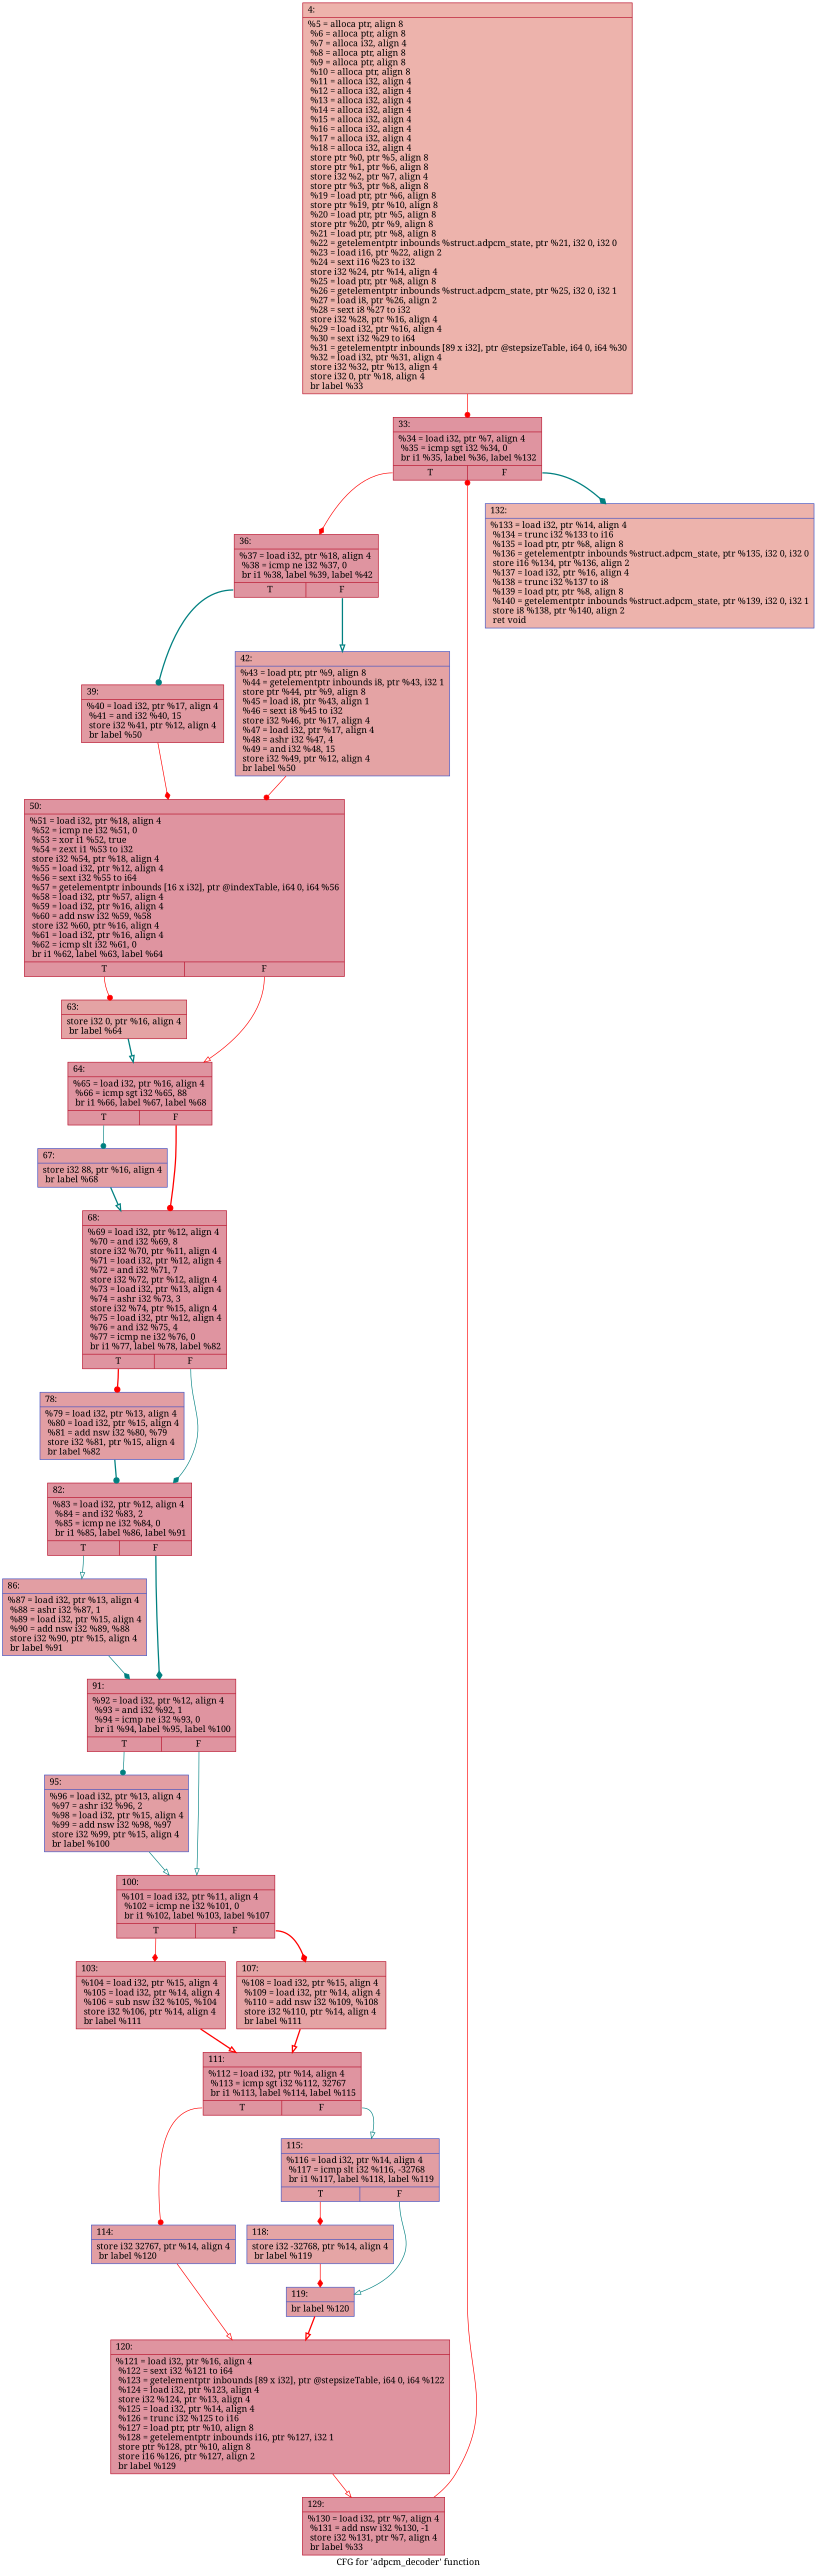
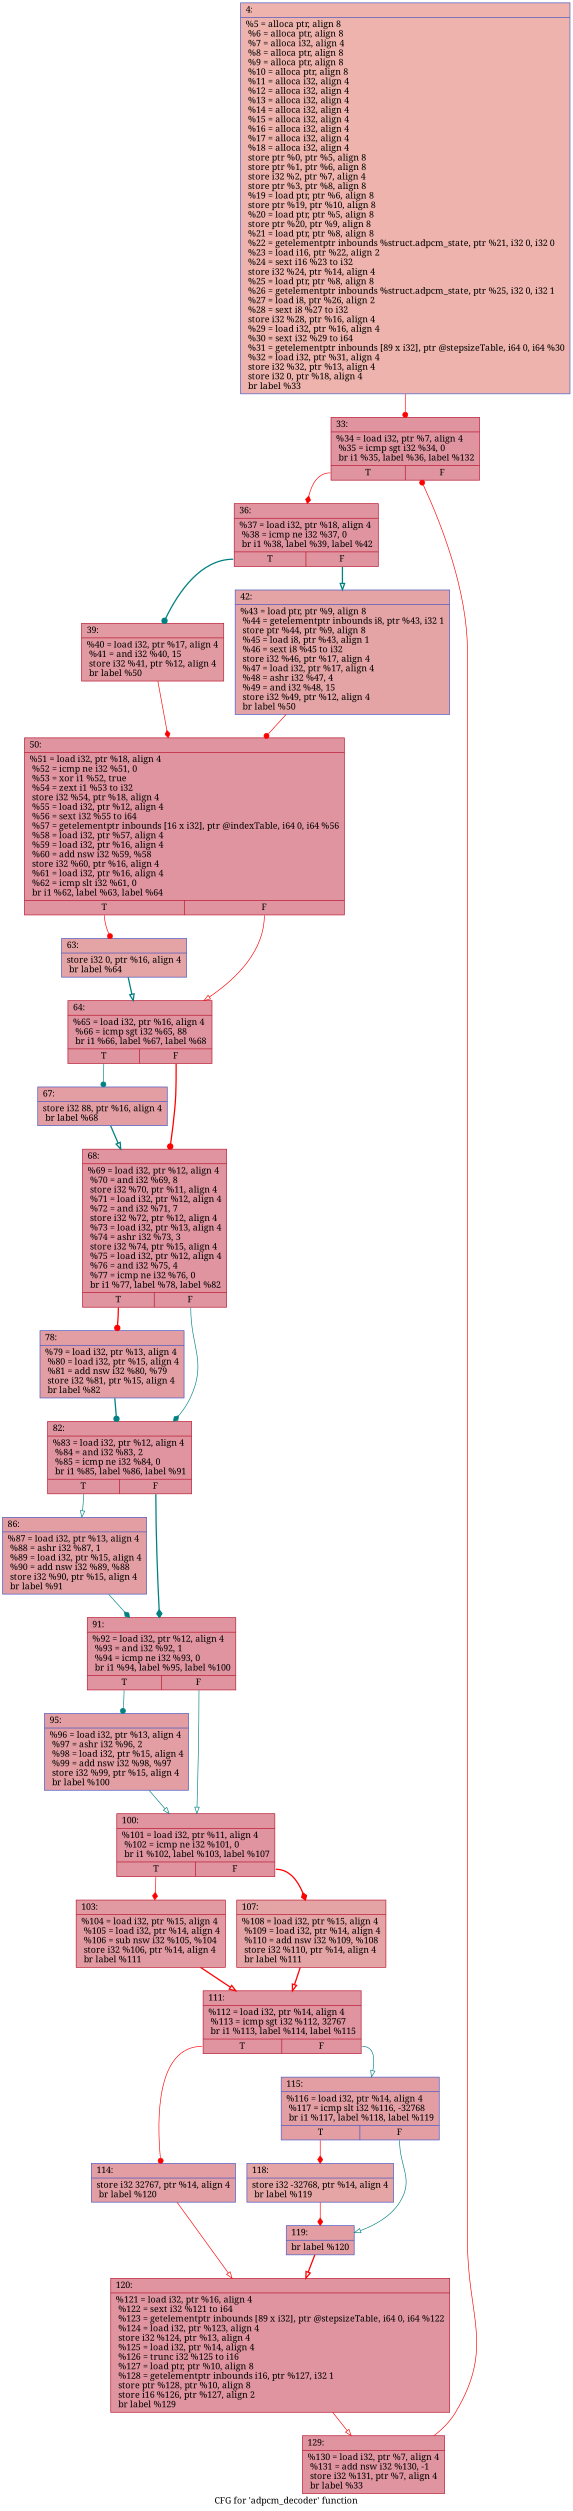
  digraph {
    fontname="Noto Serif"
    label="CFG for 'adpcm_decoder' function"
    node [color="#b70d28ff" fillcolor="#b70d2870" fontname="Noto Serif" shape=record style=filled]
    edge [arrowhead=onormal color=red fontname="Noto Serif" style=solid]
-   n1 [fillcolor="#d6524470" label="{4:\l|  %5 = alloca ptr, align 8\l  %6 = alloca ptr, align 8\l  %7 = alloca i32, align 4\l  %8 = alloca ptr, align 8\l  %9 = alloca ptr, align 8\l  %10 = alloca ptr, align 8\l  %11 = alloca i32, align 4\l  %12 = alloca i32, align 4\l  %13 = alloca i32, align 4\l  %14 = alloca i32, align 4\l  %15 = alloca i32, align 4\l  %16 = alloca i32, align 4\l  %17 = alloca i32, align 4\l  %18 = alloca i32, align 4\l  store ptr %0, ptr %5, align 8\l  store ptr %1, ptr %6, align 8\l  store i32 %2, ptr %7, align 4\l  store ptr %3, ptr %8, align 8\l  %19 = load ptr, ptr %6, align 8\l  store ptr %19, ptr %10, align 8\l  %20 = load ptr, ptr %5, align 8\l  store ptr %20, ptr %9, align 8\l  %21 = load ptr, ptr %8, align 8\l  %22 = getelementptr inbounds %struct.adpcm_state, ptr %21, i32 0, i32 0\l  %23 = load i16, ptr %22, align 2\l  %24 = sext i16 %23 to i32\l  store i32 %24, ptr %14, align 4\l  %25 = load ptr, ptr %8, align 8\l  %26 = getelementptr inbounds %struct.adpcm_state, ptr %25, i32 0, i32 1\l  %27 = load i8, ptr %26, align 2\l  %28 = sext i8 %27 to i32\l  store i32 %28, ptr %16, align 4\l  %29 = load i32, ptr %16, align 4\l  %30 = sext i32 %29 to i64\l  %31 = getelementptr inbounds [89 x i32], ptr @stepsizeTable, i64 0, i64 %30\l  %32 = load i32, ptr %31, align 4\l  store i32 %32, ptr %13, align 4\l  store i32 0, ptr %18, align 4\l  br label %33\l}"]
+   n1 [color="#3d50c3ff" fillcolor="#d6524470" label="{4:\l|  %5 = alloca ptr, align 8\l  %6 = alloca ptr, align 8\l  %7 = alloca i32, align 4\l  %8 = alloca ptr, align 8\l  %9 = alloca ptr, align 8\l  %10 = alloca ptr, align 8\l  %11 = alloca i32, align 4\l  %12 = alloca i32, align 4\l  %13 = alloca i32, align 4\l  %14 = alloca i32, align 4\l  %15 = alloca i32, align 4\l  %16 = alloca i32, align 4\l  %17 = alloca i32, align 4\l  %18 = alloca i32, align 4\l  store ptr %0, ptr %5, align 8\l  store ptr %1, ptr %6, align 8\l  store i32 %2, ptr %7, align 4\l  store ptr %3, ptr %8, align 8\l  %19 = load ptr, ptr %6, align 8\l  store ptr %19, ptr %10, align 8\l  %20 = load ptr, ptr %5, align 8\l  store ptr %20, ptr %9, align 8\l  %21 = load ptr, ptr %8, align 8\l  %22 = getelementptr inbounds %struct.adpcm_state, ptr %21, i32 0, i32 0\l  %23 = load i16, ptr %22, align 2\l  %24 = sext i16 %23 to i32\l  store i32 %24, ptr %14, align 4\l  %25 = load ptr, ptr %8, align 8\l  %26 = getelementptr inbounds %struct.adpcm_state, ptr %25, i32 0, i32 1\l  %27 = load i8, ptr %26, align 2\l  %28 = sext i8 %27 to i32\l  store i32 %28, ptr %16, align 4\l  %29 = load i32, ptr %16, align 4\l  %30 = sext i32 %29 to i64\l  %31 = getelementptr inbounds [89 x i32], ptr @stepsizeTable, i64 0, i64 %30\l  %32 = load i32, ptr %31, align 4\l  store i32 %32, ptr %13, align 4\l  store i32 0, ptr %18, align 4\l  br label %33\l}"]
    n2 [label="{33:\l|  %34 = load i32, ptr %7, align 4\l  %35 = icmp sgt i32 %34, 0\l  br i1 %35, label %36, label %132\l|{<s0>T|<s1>F}}"]
    n3 [label="{36:\l|  %37 = load i32, ptr %18, align 4\l  %38 = icmp ne i32 %37, 0\l  br i1 %38, label %39, label %42\l|{<s0>T|<s1>F}}"]
-   n4 [color="#3d50c3ff" fillcolor="#d6524470" label="{132:\l|  %133 = load i32, ptr %14, align 4\l  %134 = trunc i32 %133 to i16\l  %135 = load ptr, ptr %8, align 8\l  %136 = getelementptr inbounds %struct.adpcm_state, ptr %135, i32 0, i32 0\l  store i16 %134, ptr %136, align 2\l  %137 = load i32, ptr %16, align 4\l  %138 = trunc i32 %137 to i8\l  %139 = load ptr, ptr %8, align 8\l  %140 = getelementptr inbounds %struct.adpcm_state, ptr %139, i32 0, i32 1\l  store i8 %138, ptr %140, align 2\l  ret void\l}"]
    n5 [fillcolor="#bb1b2c70" label="{39:\l|  %40 = load i32, ptr %17, align 4\l  %41 = and i32 %40, 15\l  store i32 %41, ptr %12, align 4\l  br label %50\l}"]
    n6 [color="#3d50c3ff" fillcolor="#c32e3170" label="{42:\l|  %43 = load ptr, ptr %9, align 8\l  %44 = getelementptr inbounds i8, ptr %43, i32 1\l  store ptr %44, ptr %9, align 8\l  %45 = load i8, ptr %43, align 1\l  %46 = sext i8 %45 to i32\l  store i32 %46, ptr %17, align 4\l  %47 = load i32, ptr %17, align 4\l  %48 = ashr i32 %47, 4\l  %49 = and i32 %48, 15\l  store i32 %49, ptr %12, align 4\l  br label %50\l}"]
    n7 [label="{50:\l|  %51 = load i32, ptr %18, align 4\l  %52 = icmp ne i32 %51, 0\l  %53 = xor i1 %52, true\l  %54 = zext i1 %53 to i32\l  store i32 %54, ptr %18, align 4\l  %55 = load i32, ptr %12, align 4\l  %56 = sext i32 %55 to i64\l  %57 = getelementptr inbounds [16 x i32], ptr @indexTable, i64 0, i64 %56\l  %58 = load i32, ptr %57, align 4\l  %59 = load i32, ptr %16, align 4\l  %60 = add nsw i32 %59, %58\l  store i32 %60, ptr %16, align 4\l  %61 = load i32, ptr %16, align 4\l  %62 = icmp slt i32 %61, 0\l  br i1 %62, label %63, label %64\l|{<s0>T|<s1>F}}"]
-   n8 [fillcolor="#c32e3170" label="{63:\l|  store i32 0, ptr %16, align 4\l  br label %64\l}"]
+   n8 [color="#3d50c3ff" fillcolor="#c32e3170" label="{63:\l|  store i32 0, ptr %16, align 4\l  br label %64\l}"]
    n9 [label="{64:\l|  %65 = load i32, ptr %16, align 4\l  %66 = icmp sgt i32 %65, 88\l  br i1 %66, label %67, label %68\l|{<s0>T|<s1>F}}"]
    n10 [color="#3d50c3ff" fillcolor="#be242e70" label="{67:\l|  store i32 88, ptr %16, align 4\l  br label %68\l}"]
    n11 [label="{68:\l|  %69 = load i32, ptr %12, align 4\l  %70 = and i32 %69, 8\l  store i32 %70, ptr %11, align 4\l  %71 = load i32, ptr %12, align 4\l  %72 = and i32 %71, 7\l  store i32 %72, ptr %12, align 4\l  %73 = load i32, ptr %13, align 4\l  %74 = ashr i32 %73, 3\l  store i32 %74, ptr %15, align 4\l  %75 = load i32, ptr %12, align 4\l  %76 = and i32 %75, 4\l  %77 = icmp ne i32 %76, 0\l  br i1 %77, label %78, label %82\l|{<s0>T|<s1>F}}"]
    n12 [color="#3d50c3ff" fillcolor="#be242e70" label="{78:\l|  %79 = load i32, ptr %13, align 4\l  %80 = load i32, ptr %15, align 4\l  %81 = add nsw i32 %80, %79\l  store i32 %81, ptr %15, align 4\l  br label %82\l}"]
    n13 [label="{82:\l|  %83 = load i32, ptr %12, align 4\l  %84 = and i32 %83, 2\l  %85 = icmp ne i32 %84, 0\l  br i1 %85, label %86, label %91\l|{<s0>T|<s1>F}}"]
    n14 [color="#3d50c3ff" fillcolor="#be242e70" label="{86:\l|  %87 = load i32, ptr %13, align 4\l  %88 = ashr i32 %87, 1\l  %89 = load i32, ptr %15, align 4\l  %90 = add nsw i32 %89, %88\l  store i32 %90, ptr %15, align 4\l  br label %91\l}"]
    n15 [label="{91:\l|  %92 = load i32, ptr %12, align 4\l  %93 = and i32 %92, 1\l  %94 = icmp ne i32 %93, 0\l  br i1 %94, label %95, label %100\l|{<s0>T|<s1>F}}"]
    n16 [color="#3d50c3ff" fillcolor="#be242e70" label="{95:\l|  %96 = load i32, ptr %13, align 4\l  %97 = ashr i32 %96, 2\l  %98 = load i32, ptr %15, align 4\l  %99 = add nsw i32 %98, %97\l  store i32 %99, ptr %15, align 4\l  br label %100\l}"]
    n17 [label="{100:\l|  %101 = load i32, ptr %11, align 4\l  %102 = icmp ne i32 %101, 0\l  br i1 %102, label %103, label %107\l|{<s0>T|<s1>F}}"]
    n18 [fillcolor="#bb1b2c70" label="{103:\l|  %104 = load i32, ptr %15, align 4\l  %105 = load i32, ptr %14, align 4\l  %106 = sub nsw i32 %105, %104\l  store i32 %106, ptr %14, align 4\l  br label %111\l}"]
    n19 [fillcolor="#c32e3170" label="{107:\l|  %108 = load i32, ptr %15, align 4\l  %109 = load i32, ptr %14, align 4\l  %110 = add nsw i32 %109, %108\l  store i32 %110, ptr %14, align 4\l  br label %111\l}"]
    n20 [label="{111:\l|  %112 = load i32, ptr %14, align 4\l  %113 = icmp sgt i32 %112, 32767\l  br i1 %113, label %114, label %115\l|{<s0>T|<s1>F}}"]
    n21 [color="#3d50c3ff" fillcolor="#be242e70" label="{114:\l|  store i32 32767, ptr %14, align 4\l  br label %120\l}"]
    n22 [color="#3d50c3ff" fillcolor="#be242e70" label="{115:\l|  %116 = load i32, ptr %14, align 4\l  %117 = icmp slt i32 %116, -32768\l  br i1 %117, label %118, label %119\l|{<s0>T|<s1>F}}"]
    n23 [label="{120:\l|  %121 = load i32, ptr %16, align 4\l  %122 = sext i32 %121 to i64\l  %123 = getelementptr inbounds [89 x i32], ptr @stepsizeTable, i64 0, i64 %122\l  %124 = load i32, ptr %123, align 4\l  store i32 %124, ptr %13, align 4\l  %125 = load i32, ptr %14, align 4\l  %126 = trunc i32 %125 to i16\l  %127 = load ptr, ptr %10, align 8\l  %128 = getelementptr inbounds i16, ptr %127, i32 1\l  store ptr %128, ptr %10, align 8\l  store i16 %126, ptr %127, align 2\l  br label %129\l}"]
    n24 [color="#3d50c3ff" fillcolor="#c5333470" label="{118:\l|  store i32 -32768, ptr %14, align 4\l  br label %119\l}"]
    n25 [color="#3d50c3ff" fillcolor="#be242e70" label="{119:\l|  br label %120\l}"]
    n26 [label="{129:\l|  %130 = load i32, ptr %7, align 4\l  %131 = add nsw i32 %130, -1\l  store i32 %131, ptr %7, align 4\l  br label %33\l}"]
    n1 -> n2 [arrowhead=dot]
    n2 -> n3 [arrowhead=diamond tailport=s0]
-   n2 -> n4 [arrowhead=diamond color=teal style=bold tailport=s1]
    n3 -> n5 [arrowhead=dot color=teal style=bold tailport=s0]
    n3 -> n6 [color=teal style=bold tailport=s1]
    n5 -> n7 [arrowhead=diamond]
    n6 -> n7 [arrowhead=dot]
    n7 -> n8 [arrowhead=dot tailport=s0]
    n7 -> n9 [tailport=s1]
    n8 -> n9 [color=teal style=bold]
    n9 -> n10 [arrowhead=dot color=teal tailport=s0]
    n9 -> n11 [arrowhead=dot style=bold tailport=s1]
    n10 -> n11 [color=teal style=bold]
    n11 -> n12 [arrowhead=dot style=bold tailport=s0]
    n11 -> n13 [arrowhead=diamond color=teal tailport=s1]
    n12 -> n13 [arrowhead=dot color=teal style=bold]
    n13 -> n14 [color=teal tailport=s0]
    n13 -> n15 [arrowhead=diamond color=teal style=bold tailport=s1]
    n14 -> n15 [arrowhead=diamond color=teal]
    n15 -> n16 [arrowhead=dot color=teal tailport=s0]
    n15 -> n17 [color=teal tailport=s1]
    n16 -> n17 [color=teal]
    n17 -> n18 [arrowhead=diamond tailport=s0]
    n17 -> n19 [arrowhead=diamond style=bold tailport=s1]
    n18 -> n20 [style=bold]
    n19 -> n20 [style=bold]
    n20 -> n21 [arrowhead=dot tailport=s0]
    n20 -> n22 [color=teal tailport=s1]
    n21 -> n23
    n22 -> n24 [arrowhead=diamond tailport=s0]
    n22 -> n25 [color=teal tailport=s1]
    n23 -> n26
    n24 -> n25 [arrowhead=diamond]
    n25 -> n23 [style=bold]
    n26 -> n2 [arrowhead=dot]
  }
